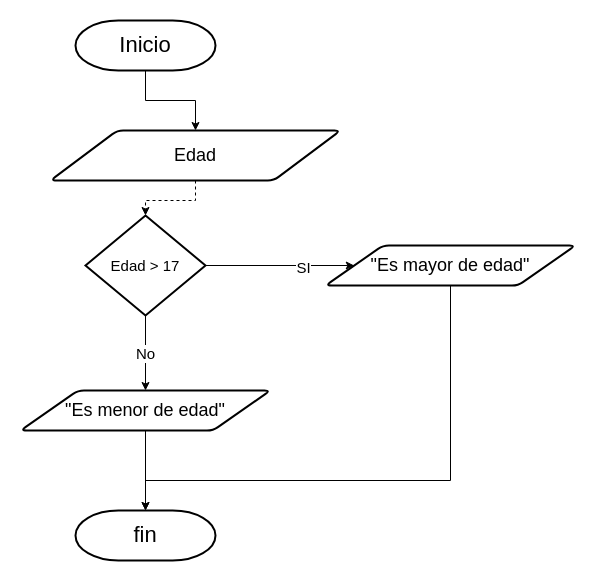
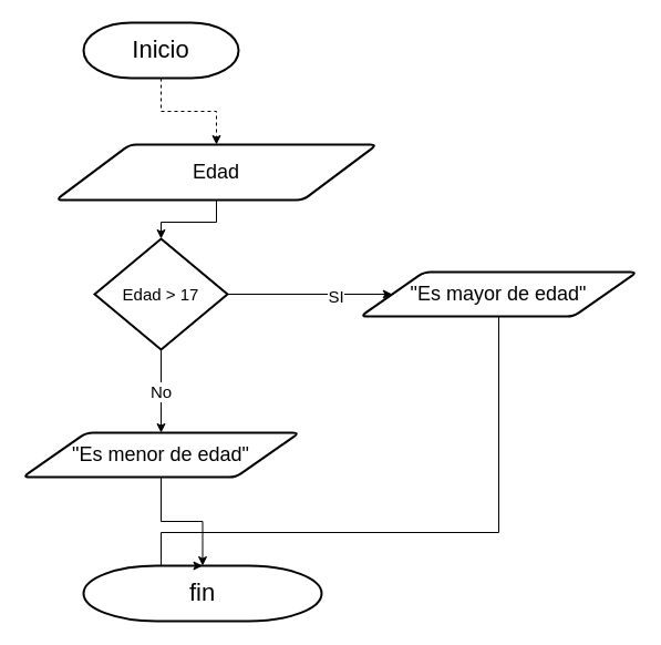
  <mxCell id="0" />
  <mxCell id="1" parent="0" />
- <mxCell id="2" style="edgeStyle=orthogonalEdgeStyle;rounded=0;orthogonalLoop=1;jettySize=auto;html=1;exitX=0.5;exitY=1;exitDx=0;exitDy=0;exitPerimeter=0;entryX=0.5;entryY=0;entryDx=0;entryDy=0;fontSize=18;" parent="1" source="3" target="9" edge="1"><mxGeometry relative="1" as="geometry" /></mxCell>
+ <mxCell id="2" style="edgeStyle=orthogonalEdgeStyle;rounded=0;orthogonalLoop=1;jettySize=auto;html=1;exitX=0.5;exitY=1;exitDx=0;exitDy=0;exitPerimeter=0;entryX=0.5;entryY=0;entryDx=0;entryDy=0;fontSize=18;dashed=1;" parent="1" source="3" target="9" edge="1"><mxGeometry relative="1" as="geometry" /></mxCell>
  <mxCell id="3" value="Inicio" style="strokeWidth=2;html=1;shape=mxgraph.flowchart.terminator;whiteSpace=wrap;fontSize=22;" parent="1" vertex="1"><mxGeometry x="75" y="20" width="140" height="50" as="geometry" /></mxCell>
  <mxCell id="4" value="No" style="edgeStyle=orthogonalEdgeStyle;rounded=0;orthogonalLoop=1;jettySize=auto;html=1;exitX=0.5;exitY=1;exitDx=0;exitDy=0;exitPerimeter=0;entryX=0.5;entryY=0;entryDx=0;entryDy=0;fontSize=15;" parent="1" source="7" target="14" edge="1"><mxGeometry relative="1" as="geometry" /></mxCell>
  <mxCell id="5" style="edgeStyle=orthogonalEdgeStyle;rounded=0;orthogonalLoop=1;jettySize=auto;html=1;exitX=1;exitY=0.5;exitDx=0;exitDy=0;exitPerimeter=0;entryX=0;entryY=0.5;entryDx=0;entryDy=0;fontSize=15;" parent="1" source="7" target="12" edge="1"><mxGeometry relative="1" as="geometry" /></mxCell>
  <mxCell id="6" value="SI" style="edgeLabel;html=1;align=center;verticalAlign=middle;resizable=0;points=[];fontSize=15;" parent="5" vertex="1" connectable="0"><mxGeometry x="0.299" y="-1" relative="1" as="geometry"><mxPoint as="offset" /></mxGeometry></mxCell>
  <mxCell id="7" value="Edad &amp;gt; 17" style="strokeWidth=2;html=1;shape=mxgraph.flowchart.decision;whiteSpace=wrap;fontSize=15;" parent="1" vertex="1"><mxGeometry x="85" y="215" width="120" height="100" as="geometry" /></mxCell>
- <mxCell id="8" style="edgeStyle=orthogonalEdgeStyle;rounded=0;orthogonalLoop=1;jettySize=auto;html=1;exitX=0.5;exitY=1;exitDx=0;exitDy=0;entryX=0.5;entryY=0;entryDx=0;entryDy=0;entryPerimeter=0;fontSize=18;dashed=1;" parent="1" source="9" target="7" edge="1"><mxGeometry relative="1" as="geometry" /></mxCell>
+ <mxCell id="8" style="edgeStyle=orthogonalEdgeStyle;rounded=0;orthogonalLoop=1;jettySize=auto;html=1;exitX=0.5;exitY=1;exitDx=0;exitDy=0;entryX=0.5;entryY=0;entryDx=0;entryDy=0;entryPerimeter=0;fontSize=18;" parent="1" source="9" target="7" edge="1"><mxGeometry relative="1" as="geometry" /></mxCell>
  <mxCell id="9" value="Edad" style="shape=parallelogram;html=1;strokeWidth=2;perimeter=parallelogramPerimeter;whiteSpace=wrap;rounded=1;arcSize=12;size=0.23;fontSize=18;" parent="1" vertex="1"><mxGeometry x="50" y="130" width="290" height="50" as="geometry" /></mxCell>
- <mxCell id="10" value="fin" style="strokeWidth=2;html=1;shape=mxgraph.flowchart.terminator;whiteSpace=wrap;fontSize=22;" parent="1" vertex="1"><mxGeometry x="75" y="510" width="140" height="50" as="geometry" /></mxCell>
+ <mxCell id="10" value="fin" style="strokeWidth=2;html=1;shape=mxgraph.flowchart.terminator;whiteSpace=wrap;fontSize=22;" parent="1" vertex="1"><mxGeometry x="75" y="510" width="215" height="50" as="geometry" /></mxCell>
  <mxCell id="11" style="edgeStyle=orthogonalEdgeStyle;rounded=0;orthogonalLoop=1;jettySize=auto;html=1;exitX=0.5;exitY=1;exitDx=0;exitDy=0;entryX=0.5;entryY=0;entryDx=0;entryDy=0;entryPerimeter=0;fontSize=15;" parent="1" source="12" target="10" edge="1"><mxGeometry relative="1" as="geometry"><Array as="points"><mxPoint x="450" y="480" /><mxPoint x="145" y="480" /></Array></mxGeometry></mxCell>
  <mxCell id="12" value="&quot;Es mayor de edad&quot;" style="shape=parallelogram;html=1;strokeWidth=2;perimeter=parallelogramPerimeter;whiteSpace=wrap;rounded=1;arcSize=12;size=0.23;fontSize=18;" parent="1" vertex="1"><mxGeometry x="325" y="245" width="250" height="40" as="geometry" /></mxCell>
  <mxCell id="13" style="edgeStyle=orthogonalEdgeStyle;rounded=0;orthogonalLoop=1;jettySize=auto;html=1;exitX=0.5;exitY=1;exitDx=0;exitDy=0;entryX=0.5;entryY=0;entryDx=0;entryDy=0;entryPerimeter=0;fontSize=15;" parent="1" source="14" target="10" edge="1"><mxGeometry relative="1" as="geometry" /></mxCell>
  <mxCell id="14" value="&quot;Es menor de edad&quot;" style="shape=parallelogram;html=1;strokeWidth=2;perimeter=parallelogramPerimeter;whiteSpace=wrap;rounded=1;arcSize=12;size=0.23;fontSize=18;" parent="1" vertex="1"><mxGeometry x="20" y="390" width="250" height="40" as="geometry" /></mxCell>
